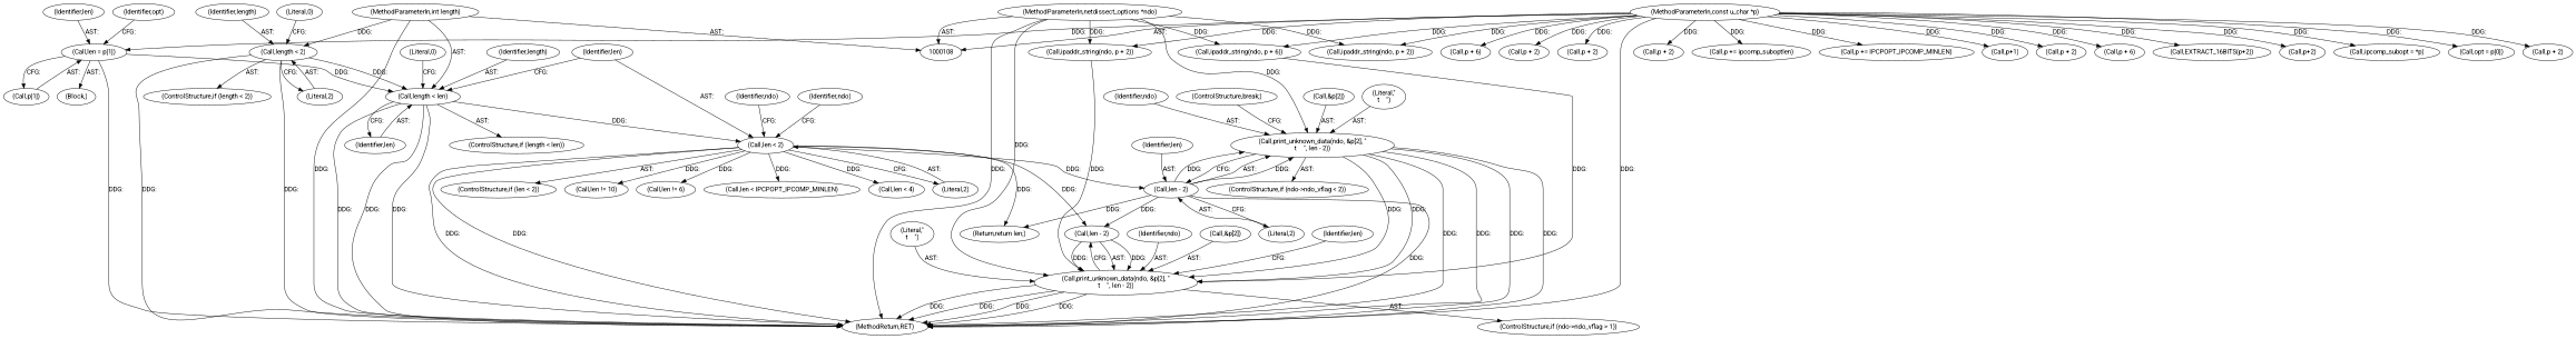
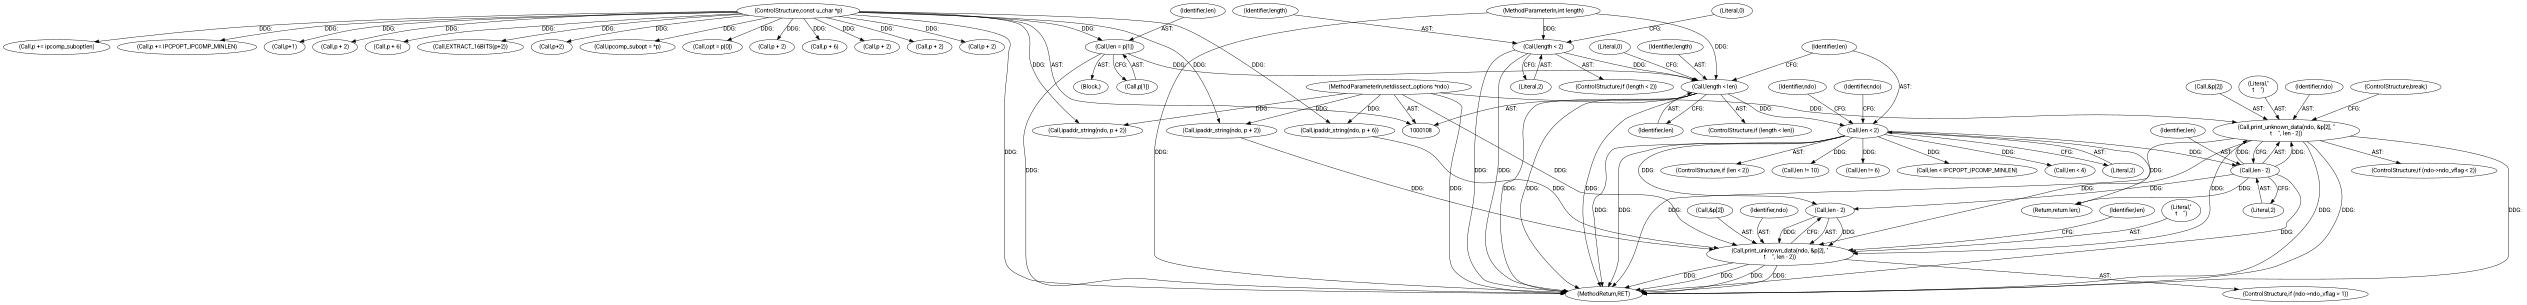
  digraph {
    fontname=Roboto
    node [fontname=Roboto]
    edge [fontname=Roboto]
    n1 [label="(Call,print_unknown_data(ndo, &p[2], \"\n\t    \", len - 2))"]
    n2 [label="(Call,len - 2)"]
    n3 [label="(Call,print_unknown_data(ndo, &p[2], \"\n\t    \", len - 2))"]
    n4 [label="(MethodReturn,RET)"]
    n5 [label="(ControlStructure,if (ndo->ndo_vflag < 2))"]
    n6 [label="(Return,return len;)"]
    n7 [label="(Call,len - 2)"]
    n8 [label="(Literal,2)"]
    n9 [label="(ControlStructure,if (ndo->ndo_vflag > 1))"]
    n10 [label="(MethodParameterIn,netdissect_options *ndo)"]
    n11 [label="(Call,ipaddr_string(ndo, p + 2))"]
    n12 [label="(Call,ipaddr_string(ndo, p + 2))"]
    n13 [label="(Call,ipaddr_string(ndo, p + 6))"]
    1000108
    n15 [label="(Call,len < 2)"]
    n16 [label="(ControlStructure,if (len < 2))"]
    n17 [label="(Call,len != 10)"]
    n18 [label="(Call,len != 6)"]
    n19 [label="(Call,len < IPCPOPT_IPCOMP_MINLEN)"]
    n20 [label="(Call,len < 4)"]
    n21 [label="(Literal,2)"]
    n22 [label="(Call,length < len)"]
    n23 [label="(Identifier,len)"]
    n24 [label="(ControlStructure,if (length < len))"]
    n25 [label="(Call,length < 2)"]
    n26 [label="(ControlStructure,if (length < 2))"]
    n27 [label="(Literal,2)"]
    n28 [label="(MethodParameterIn,int length)"]
    n29 [label="(Call,len = p[1])"]
    n30 [label="(Call,p[1])"]
    n31 [label="(Block,)"]
-   n32 [label="(MethodParameterIn,const u_char *p)"]
+   n32 [label="(ControlStructure,const u_char *p)"]
    n33 [label="(Call,p += ipcomp_suboptlen)"]
    n34 [label="(Call,p += IPCPOPT_IPCOMP_MINLEN)"]
    n35 [label="(Call,p+1)"]
    n36 [label="(Call,p + 2)"]
    n37 [label="(Call,p + 6)"]
    n38 [label="(Call,EXTRACT_16BITS(p+2))"]
    n39 [label="(Call,p+2)"]
    n40 [label="(Call,ipcomp_subopt = *p)"]
    n41 [label="(Call,opt = p[0])"]
    n42 [label="(Call,p + 2)"]
    n43 [label="(Call,p + 6)"]
    n44 [label="(Call,p + 2)"]
    n45 [label="(Call,p + 2)"]
    n46 [label="(Call,p + 2)"]
    n47 [label="(Call,&p[2])"]
    n48 [label="(Identifier,len)"]
    n49 [label="(Literal,\"\n\t    \")"]
    n50 [label="(Literal,0)"]
    n51 [label="(Literal,0)"]
    n52 [label="(Identifier,ndo)"]
    n53 [label="(Identifier,len)"]
    n54 [label="(Identifier,ndo)"]
    n55 [label="(Identifier,len)"]
    n56 [label="(Identifier,ndo)"]
    n57 [label="(Literal,\"\n\t    \")"]
    n58 [label="(Identifier,len)"]
    n59 [label="(Call,&p[2])"]
-   n60 [label="(Identifier,opt)"]
    n61 [label="(Identifier,ndo)"]
    n62 [label="(ControlStructure,break;)"]
    n63 [label="(Identifier,length)"]
    n64 [label="(Identifier,length)"]
    n1 -> n2 [label="CFG: "]
    n1 -> n3 [label="DDG: "]
    n1 -> n3 [label="DDG: "]
    n1 -> n4 [label="DDG: "]
    n1 -> n4 [label="DDG: "]
    n1 -> n4 [label="DDG: "]
    n1 -> n4 [label="DDG: "]
    n1 -> n5 [label="AST: "]
    n2 -> n1 [label="AST: "]
    n2 -> n1 [label="DDG: "]
    n2 -> n1 [label="DDG: "]
    n2 -> n4 [label="DDG: "]
    n2 -> n6 [label="DDG: "]
    n2 -> n7 [label="DDG: "]
    n2 -> n8 [label="CFG: "]
    n3 -> n4 [label="DDG: "]
    n3 -> n4 [label="DDG: "]
    n3 -> n4 [label="DDG: "]
    n3 -> n4 [label="DDG: "]
    n3 -> n7 [label="CFG: "]
    n3 -> n9 [label="AST: "]
    n7 -> n3 [label="AST: "]
    n7 -> n3 [label="DDG: "]
    n7 -> n3 [label="DDG: "]
    n8 -> n2 [label="AST: "]
    n10 -> n1 [label="DDG: "]
    n10 -> n3 [label="DDG: "]
    n10 -> n4 [label="DDG: "]
    n10 -> n11 [label="DDG: "]
    n10 -> n12 [label="DDG: "]
    n10 -> n13 [label="DDG: "]
    n10 -> 1000108 [label="AST: "]
    n11 -> n3 [label="DDG: "]
    n13 -> n3 [label="DDG: "]
    n15 -> n2 [label="DDG: "]
    n15 -> n4 [label="DDG: "]
    n15 -> n4 [label="DDG: "]
    n15 -> n6 [label="DDG: "]
    n15 -> n7 [label="DDG: "]
    n15 -> n16 [label="AST: "]
    n15 -> n17 [label="DDG: "]
    n15 -> n18 [label="DDG: "]
    n15 -> n19 [label="DDG: "]
    n15 -> n20 [label="DDG: "]
    n15 -> n21 [label="CFG: "]
    n21 -> n15 [label="AST: "]
    n22 -> n4 [label="DDG: "]
    n22 -> n4 [label="DDG: "]
    n22 -> n4 [label="DDG: "]
    n22 -> n15 [label="DDG: "]
    n22 -> n23 [label="CFG: "]
    n22 -> n24 [label="AST: "]
    n23 -> n22 [label="AST: "]
    n25 -> n4 [label="DDG: "]
    n25 -> n4 [label="DDG: "]
    n25 -> n22 [label="DDG: "]
    n25 -> n26 [label="AST: "]
    n25 -> n27 [label="CFG: "]
    n27 -> n25 [label="AST: "]
    n28 -> n4 [label="DDG: "]
-   n28 -> 1000108 [label="AST: "]
-   n28 -> n22 [label="AST: "]
+   n22 -> 1000108 [label="AST: "]
+   n28 -> n22 [label="DDG: "]
    n28 -> n25 [label="DDG: "]
    n29 -> n4 [label="DDG: "]
    n29 -> n22 [label="DDG: "]
    n29 -> n30 [label="CFG: "]
    n29 -> n31 [label="AST: "]
    n30 -> n29 [label="AST: "]
    n32 -> n4 [label="DDG: "]
    n32 -> n11 [label="DDG: "]
    n32 -> n12 [label="DDG: "]
    n32 -> n13 [label="DDG: "]
    n32 -> 1000108 [label="AST: "]
    n32 -> n29 [label="DDG: "]
    n32 -> n33 [label="DDG: "]
    n32 -> n34 [label="DDG: "]
    n32 -> n35 [label="DDG: "]
    n32 -> n36 [label="DDG: "]
    n32 -> n37 [label="DDG: "]
    n32 -> n38 [label="DDG: "]
    n32 -> n39 [label="DDG: "]
    n32 -> n40 [label="DDG: "]
    n32 -> n41 [label="DDG: "]
    n32 -> n42 [label="DDG: "]
    n32 -> n43 [label="DDG: "]
    n32 -> n44 [label="DDG: "]
    n32 -> n45 [label="DDG: "]
    n32 -> n46 [label="DDG: "]
    n47 -> n1 [label="AST: "]
    n48 -> n29 [label="AST: "]
    n49 -> n1 [label="AST: "]
    n50 -> n22 [label="CFG: "]
    n51 -> n25 [label="CFG: "]
    n52 -> n1 [label="AST: "]
    n53 -> n15 [label="AST: "]
    n53 -> n22 [label="CFG: "]
    n54 -> n15 [label="CFG: "]
    n55 -> n3 [label="CFG: "]
    n56 -> n15 [label="CFG: "]
    n57 -> n3 [label="AST: "]
    n58 -> n2 [label="AST: "]
    n59 -> n3 [label="AST: "]
-   n60 -> n29 [label="CFG: "]
    n61 -> n3 [label="AST: "]
    n62 -> n1 [label="CFG: "]
    n63 -> n22 [label="AST: "]
    n64 -> n25 [label="AST: "]
  }
